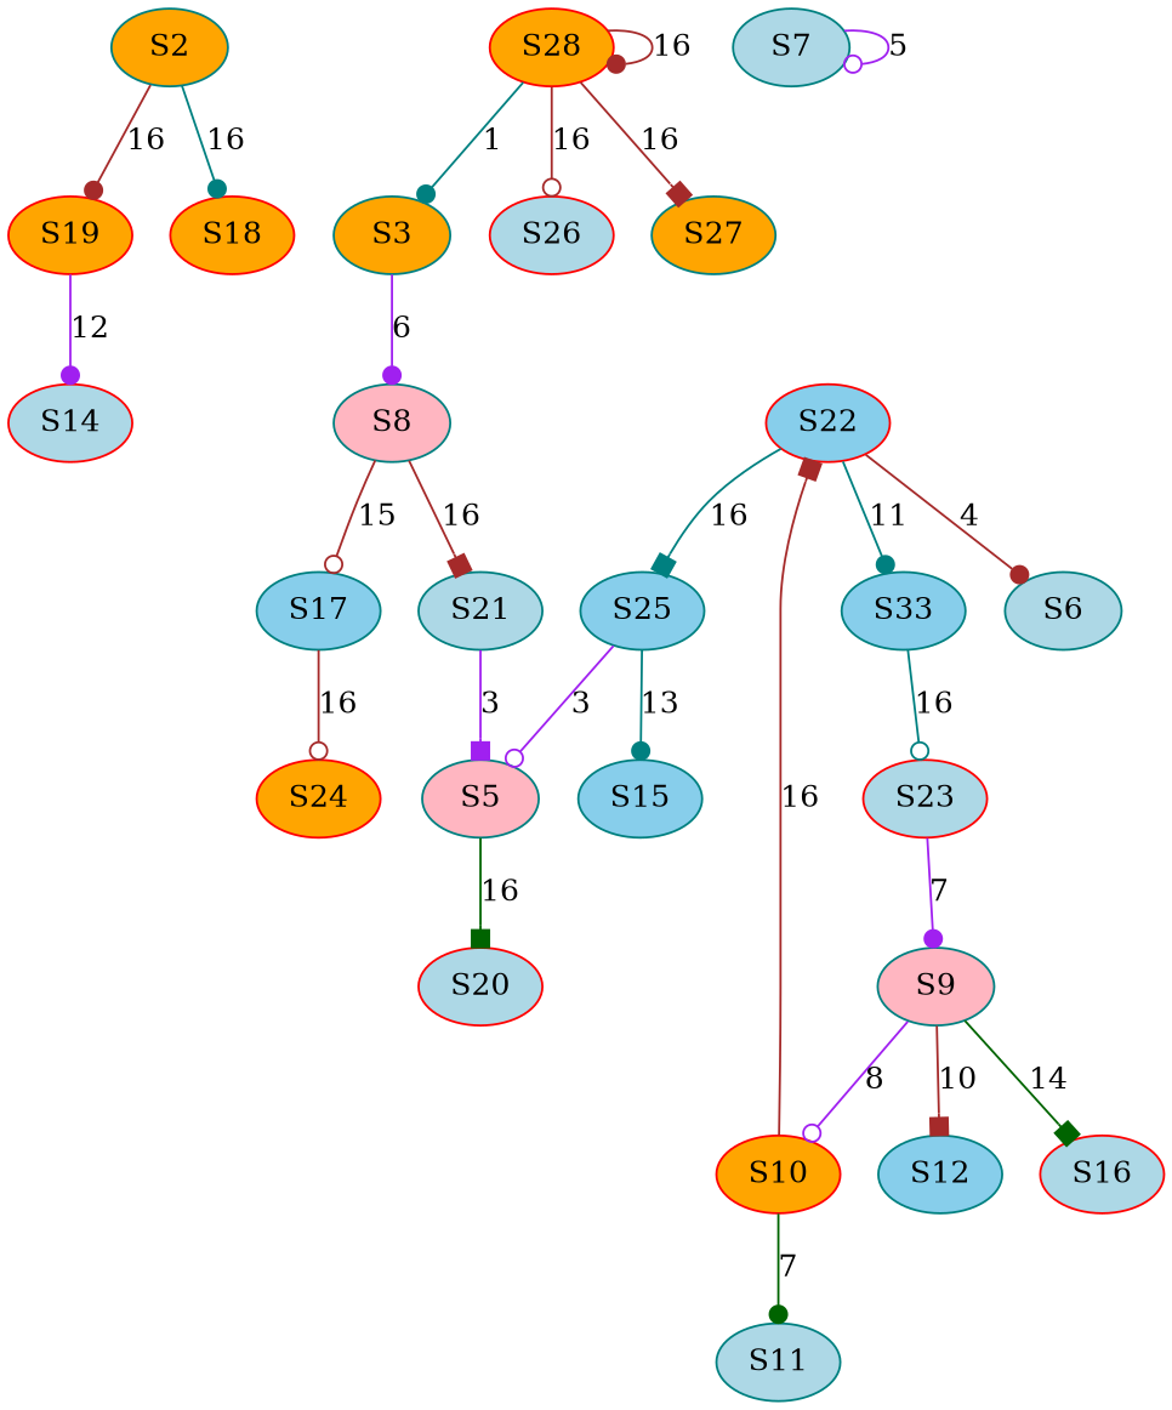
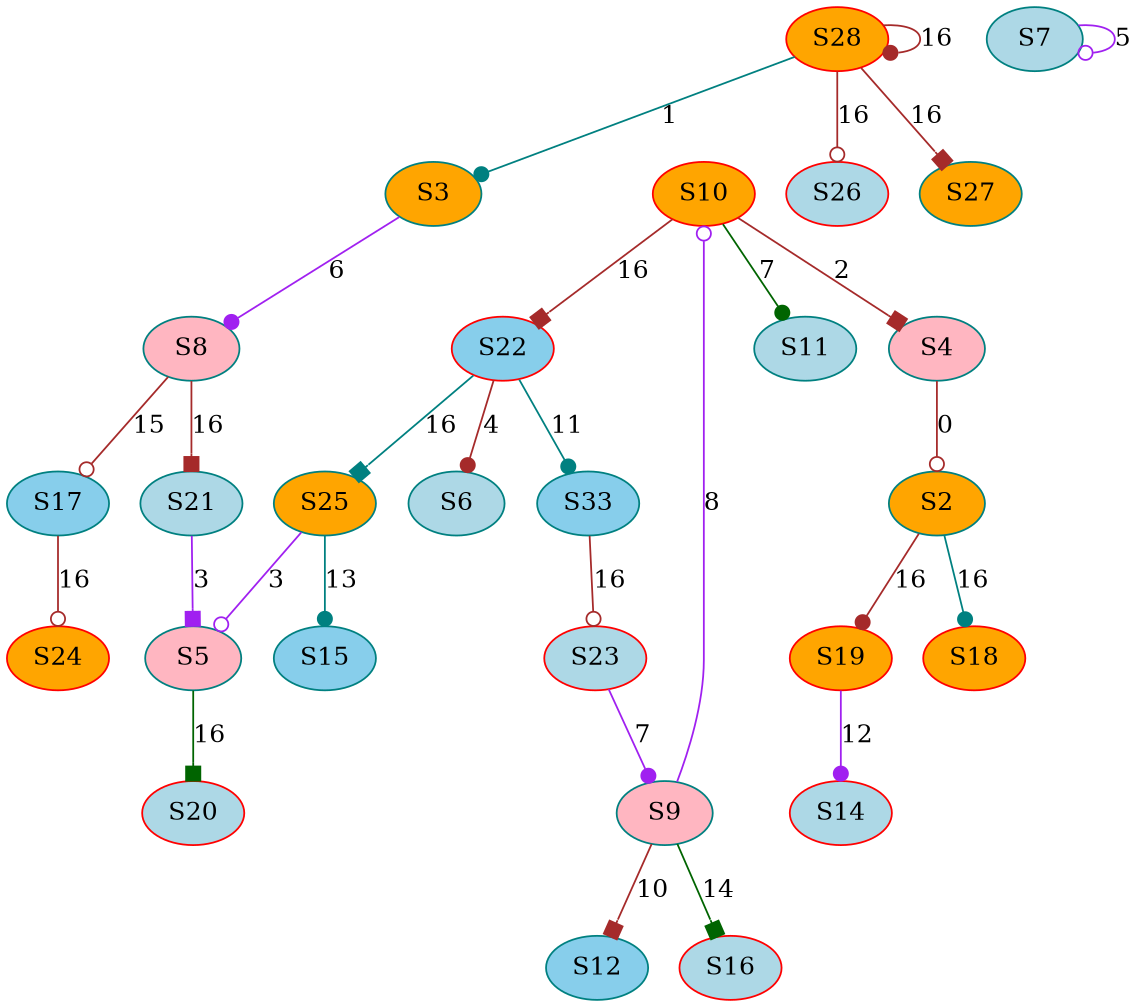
  strict digraph {
    node [color=teal fillcolor=orange style=filled]
    edge [arrowhead=dot color=brown]
+   S4 [fillcolor=lightpink]
    S2
    S19 [color=red]
    S18 [color=red]
    S14 [color=red fillcolor=lightblue]
    S28 [color=red]
    S3
    S26 [color=red fillcolor=lightblue]
    S27
    S8 [fillcolor=lightpink]
    S17 [fillcolor=skyblue]
    S21 [fillcolor=lightblue]
    S10 [color=red]
    S22 [color=red fillcolor=skyblue]
    S11 [fillcolor=lightblue]
-   S25 [fillcolor=skyblue]
+   S25
    S6 [fillcolor=lightblue]
    n18 [fillcolor=skyblue label=S33]
    S5 [fillcolor=lightpink]
    S15 [fillcolor=skyblue]
    S20 [color=red fillcolor=lightblue]
    S23 [color=red fillcolor=lightblue]
    S7 [fillcolor=lightblue]
    S24 [color=red]
    S9 [fillcolor=lightpink]
    S12 [fillcolor=skyblue]
    S16 [color=red fillcolor=lightblue]
+   S4 -> S2 [arrowhead=odot label=0]
    S2 -> S19 [label=16]
    S2 -> S18 [color=teal label=16]
    S19 -> S14 [color=purple label=12]
    S28 -> S28 [label=16]
    S28 -> S3 [color=teal label=1]
    S28 -> S26 [arrowhead=odot label=16]
    S28 -> S27 [arrowhead=box label=16]
    S3 -> S8 [color=purple label=6]
    S8 -> S17 [arrowhead=odot label=15]
    S8 -> S21 [arrowhead=box label=16]
    S17 -> S24 [arrowhead=odot label=16]
    S21 -> S5 [arrowhead=box color=purple label=3]
+   S10 -> S4 [arrowhead=box label=2]
    S10 -> S22 [arrowhead=box label=16]
    S10 -> S11 [color=darkgreen label=7]
    S22 -> S25 [arrowhead=box color=teal label=16]
    S22 -> S6 [label=4]
    S22 -> n18 [color=teal label=11]
    S25 -> S5 [arrowhead=odot color=purple label=3]
    S25 -> S15 [color=teal label=13]
-   n18 -> S23 [arrowhead=odot color=teal label=16]
+   n18 -> S23 [arrowhead=odot label=16]
    S5 -> S20 [arrowhead=box color=darkgreen label=16]
    S23 -> S9 [color=purple label=7]
    S7 -> S7 [arrowhead=odot color=purple label=5]
    S9 -> S10 [arrowhead=odot color=purple label=8]
    S9 -> S12 [arrowhead=box label=10]
    S9 -> S16 [arrowhead=box color=darkgreen label=14]
  }
